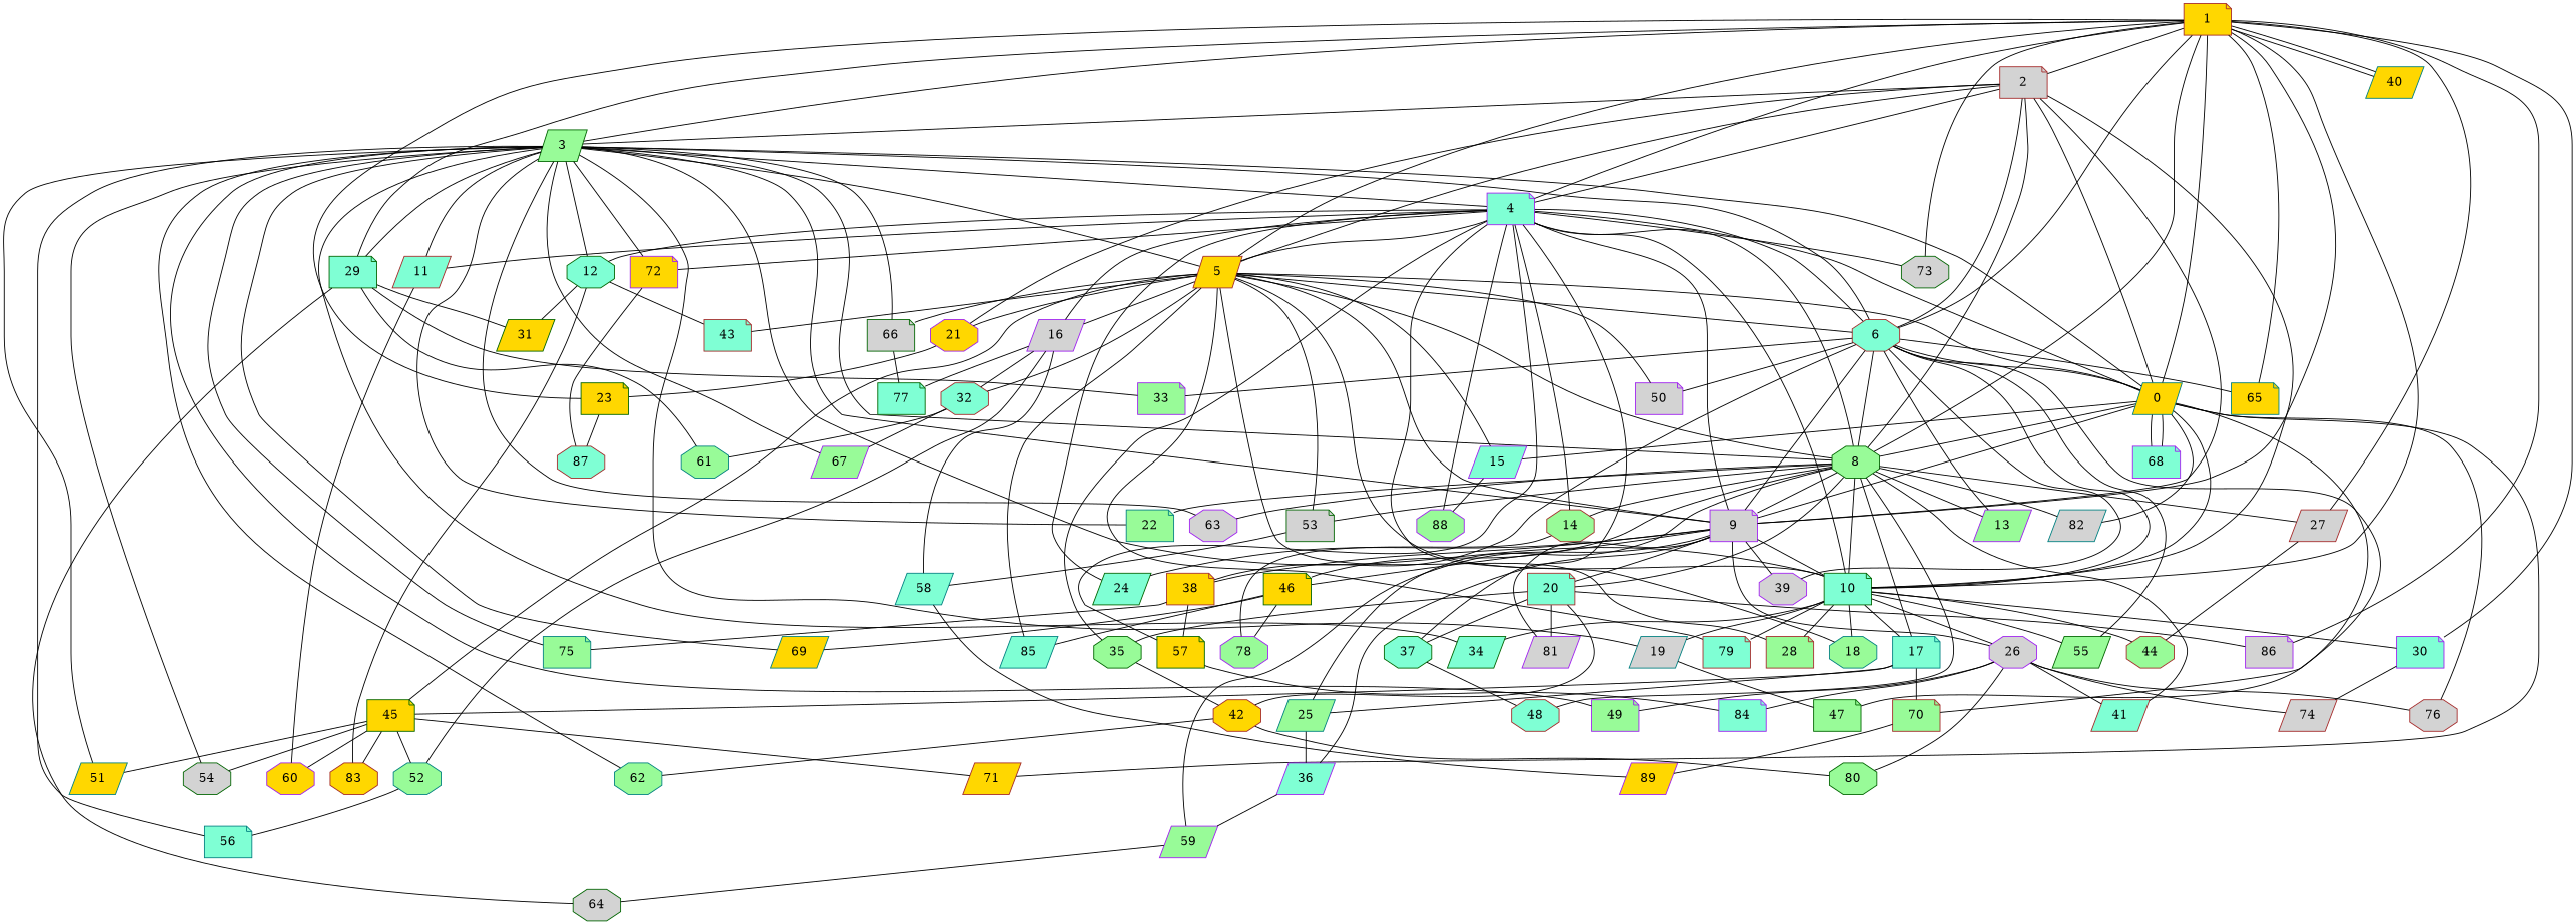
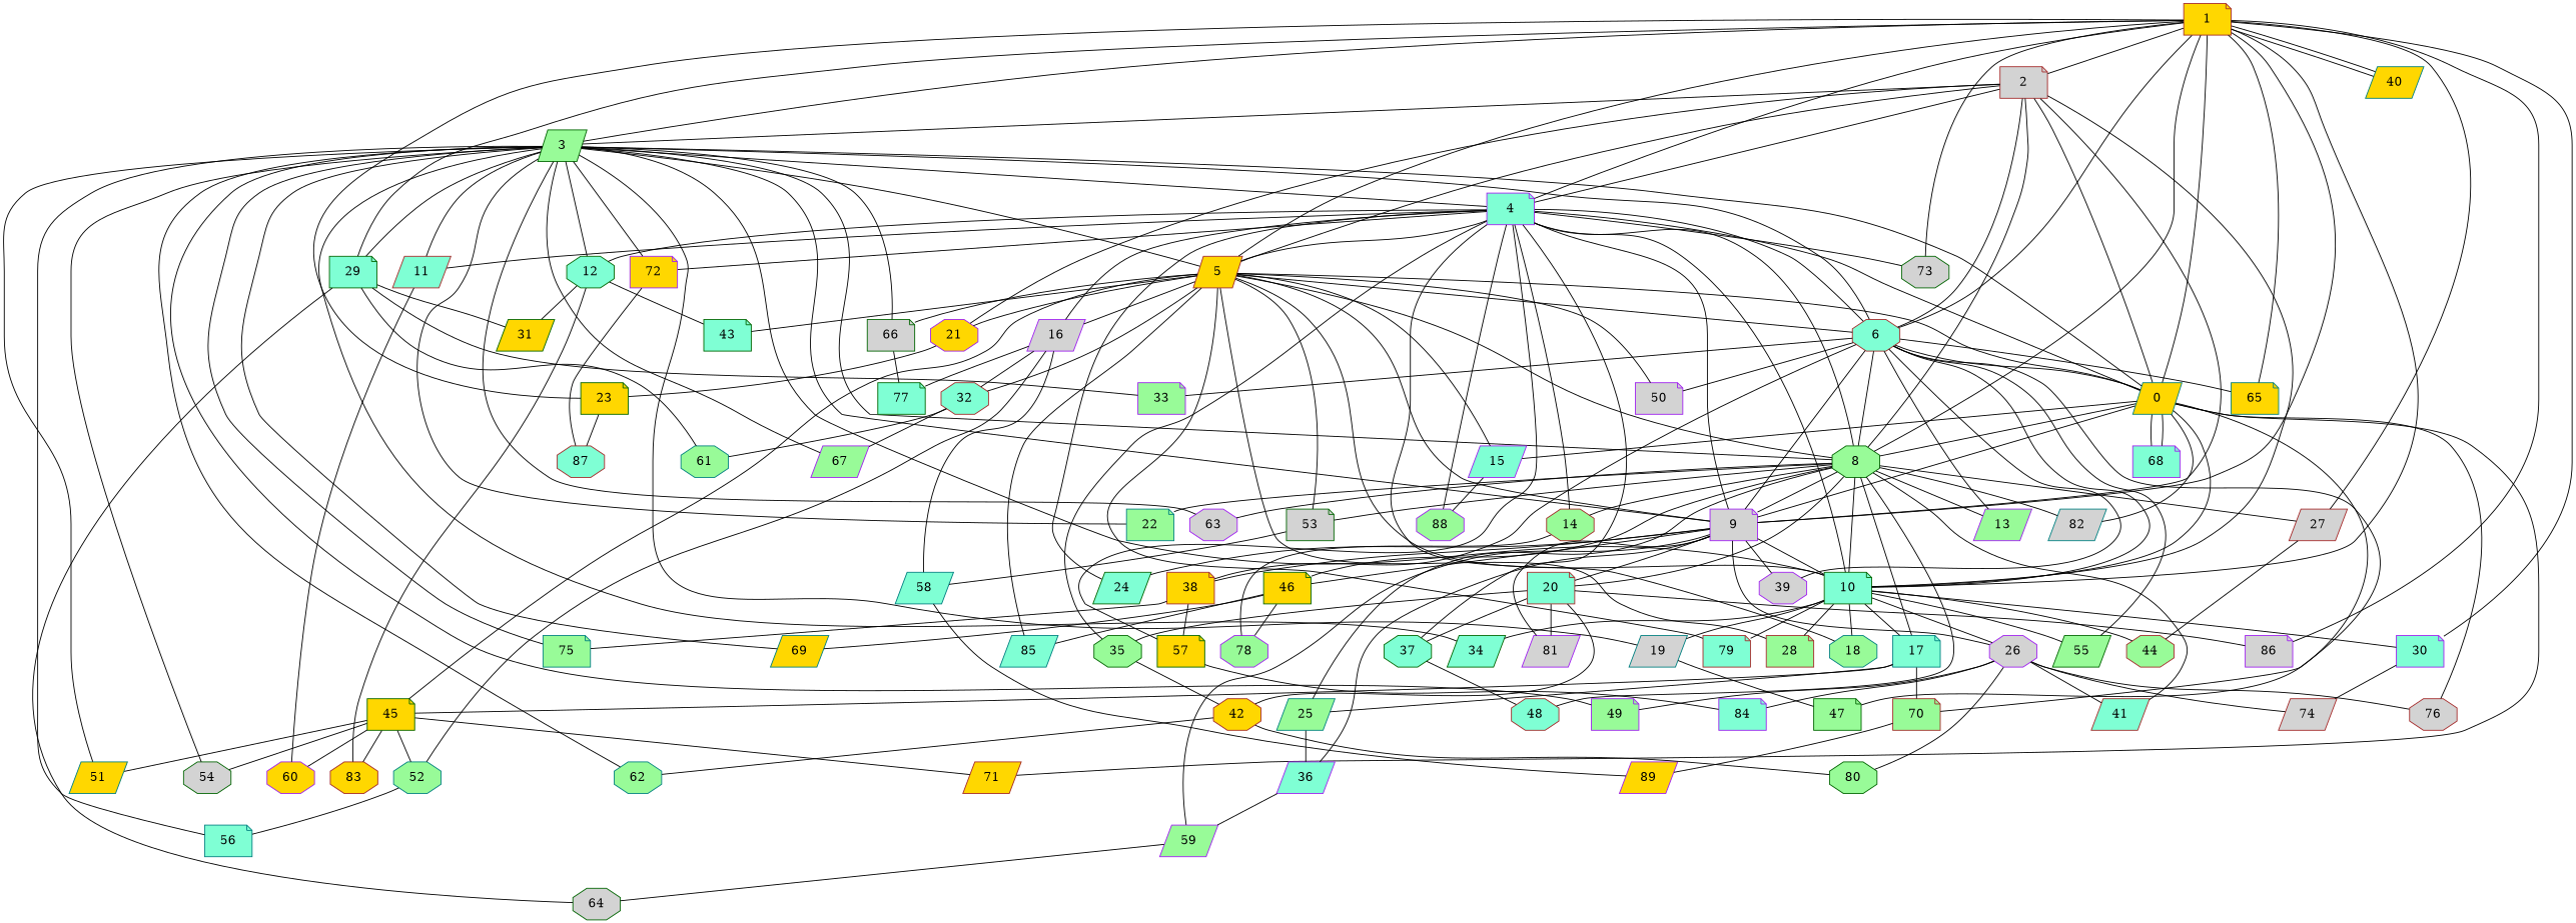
  graph {
    node [color=purple fillcolor=aquamarine shape=note style=filled]
    1 [color=brown fillcolor=gold]
    2 [color=brown fillcolor=lightgrey]
    3 [color=darkgreen fillcolor=palegreen shape=parallelogram]
    4
    5 [color=brown fillcolor=gold shape=parallelogram]
    6 [color=brown shape=octagon]
    n7 [color=teal fillcolor=gold label=0 shape=parallelogram]
    8 [color=darkgreen fillcolor=palegreen shape=octagon]
    9 [fillcolor=lightgrey]
    10 [color=darkgreen]
    23 [color=darkgreen fillcolor=gold]
    27 [color=brown fillcolor=lightgrey shape=parallelogram]
    29 [color=darkgreen]
    30
    40 [color=teal fillcolor=gold shape=parallelogram]
    65 [color=teal fillcolor=gold]
    73 [color=darkgreen fillcolor=lightgrey shape=octagon]
    86 [fillcolor=lightgrey]
    21 [fillcolor=gold shape=octagon]
    11 [color=brown shape=parallelogram]
    12 [color=darkgreen shape=octagon]
    19 [color=teal fillcolor=lightgrey shape=parallelogram]
    22 [color=teal fillcolor=palegreen]
    34 [color=darkgreen shape=parallelogram]
    49 [fillcolor=palegreen]
    51 [color=teal fillcolor=gold shape=parallelogram]
    54 [color=darkgreen fillcolor=lightgrey shape=octagon]
    56 [color=teal]
    62 [color=teal fillcolor=palegreen shape=octagon]
    63 [fillcolor=lightgrey shape=octagon]
    66 [color=darkgreen fillcolor=lightgrey]
    67 [fillcolor=palegreen shape=parallelogram]
    69 [color=teal fillcolor=gold shape=parallelogram]
    72 [fillcolor=gold]
    75 [color=teal fillcolor=palegreen]
    14 [color=brown fillcolor=palegreen shape=octagon]
    16 [fillcolor=lightgrey shape=parallelogram]
    18 [color=teal fillcolor=palegreen shape=octagon]
    24 [color=darkgreen shape=parallelogram]
    35 [color=darkgreen fillcolor=palegreen shape=octagon]
    37 [color=darkgreen shape=octagon]
    57 [color=darkgreen fillcolor=gold]
    88 [fillcolor=palegreen shape=octagon]
    15 [shape=parallelogram]
    28 [color=brown fillcolor=palegreen]
    32 [color=brown shape=octagon]
-   43 [color=brown]
+   43 [color=darkgreen]
    45 [color=darkgreen fillcolor=gold]
    50 [fillcolor=lightgrey]
    53 [color=darkgreen fillcolor=lightgrey]
    79 [color=brown]
    85 [color=teal shape=parallelogram]
    13 [fillcolor=palegreen shape=parallelogram]
    33 [fillcolor=palegreen]
    38 [color=brown fillcolor=gold]
    39 [fillcolor=lightgrey shape=octagon]
    55 [color=darkgreen fillcolor=palegreen shape=parallelogram]
    70 [color=brown fillcolor=palegreen]
    47 [color=darkgreen fillcolor=palegreen]
    68
    71 [color=brown fillcolor=gold shape=parallelogram]
    76 [color=brown fillcolor=lightgrey shape=octagon]
    82 [color=teal fillcolor=lightgrey shape=parallelogram]
    17 [color=teal]
    20 [color=brown]
    25 [color=teal fillcolor=palegreen shape=parallelogram]
    41 [color=brown shape=parallelogram]
    46 [color=darkgreen fillcolor=gold]
    48 [color=brown shape=octagon]
    26 [fillcolor=lightgrey shape=octagon]
    36 [shape=parallelogram]
    59 [fillcolor=palegreen shape=parallelogram]
    81 [fillcolor=lightgrey shape=parallelogram]
    44 [color=brown fillcolor=palegreen shape=octagon]
    87 [color=brown shape=octagon]
    31 [color=darkgreen fillcolor=gold shape=parallelogram]
    61 [color=teal fillcolor=palegreen shape=octagon]
    64 [color=darkgreen fillcolor=lightgrey shape=octagon]
    74 [color=brown fillcolor=lightgrey shape=parallelogram]
    60 [fillcolor=gold shape=octagon]
    83 [color=brown fillcolor=gold shape=octagon]
    77 [color=darkgreen]
    78 [fillcolor=palegreen shape=octagon]
    52 [color=teal fillcolor=palegreen shape=octagon]
    58 [color=teal shape=parallelogram]
    42 [color=brown fillcolor=gold shape=octagon]
    84
    89 [fillcolor=gold shape=parallelogram]
    80 [color=darkgreen fillcolor=palegreen shape=octagon]
    1 -- 2
    1 -- 3
    1 -- 4
    1 -- 5
    1 -- 6
    1 -- n7
    1 -- 8
    1 -- 9
    1 -- 10
    1 -- 23
    1 -- 27
    1 -- 29
    1 -- 30
    1 -- 40
    1 -- 40
    1 -- 65
    1 -- 73
    1 -- 86
    2 -- 3
    2 -- 4
    2 -- 5
    2 -- 6
    2 -- n7
    2 -- 8
    2 -- 9
    2 -- 10
    2 -- 21
    3 -- 4
    3 -- 5
    3 -- 6
    3 -- n7
    3 -- 8
    3 -- 9
    3 -- 10
    3 -- 29
    3 -- 11
    3 -- 12
    3 -- 19
    3 -- 22
    3 -- 34
    3 -- 49
    3 -- 51
    3 -- 54
    3 -- 56
    3 -- 62
    3 -- 63
    3 -- 66
    3 -- 67
    3 -- 69
    3 -- 72
    3 -- 75
    4 -- 5
    4 -- 6
    4 -- n7
    4 -- 8
    4 -- 9
    4 -- 10
    4 -- 73
    4 -- 11
    4 -- 12
    4 -- 72
    4 -- 14
    4 -- 16
    4 -- 18
    4 -- 24
    4 -- 35
    4 -- 37
    4 -- 57
    4 -- 88
    5 -- 6
    5 -- n7
    5 -- 8
    5 -- 9
    5 -- 10
    5 -- 21
    5 -- 66
    5 -- 16
    5 -- 15
    5 -- 28
    5 -- 32
    5 -- 43
    5 -- 45
    5 -- 50
    5 -- 53
    5 -- 79
    5 -- 85
    6 -- n7
    6 -- 8
    6 -- 9
    6 -- 10
    6 -- 65
    6 -- 50
    6 -- 13
    6 -- 33
    6 -- 38
    6 -- 39
    6 -- 55
    6 -- 70
    n7 -- 8
    n7 -- 9
    n7 -- 10
    n7 -- 15
    n7 -- 47
    n7 -- 68
    n7 -- 68
    n7 -- 71
    n7 -- 76
    n7 -- 82
    8 -- 9
    8 -- 10
    8 -- 27
    8 -- 22
    8 -- 63
    8 -- 14
    8 -- 53
    8 -- 13
    8 -- 82
    8 -- 17
    8 -- 20
    8 -- 25
    8 -- 41
    8 -- 46
    8 -- 48
    9 -- 10
    9 -- 24
    9 -- 38
    9 -- 39
    9 -- 20
    9 -- 46
    9 -- 26
    9 -- 36
    9 -- 59
    9 -- 81
    10 -- 30
    10 -- 19
    10 -- 34
    10 -- 18
    10 -- 28
    10 -- 79
    10 -- 55
    10 -- 17
    10 -- 26
    10 -- 44
    23 -- 87
    27 -- 44
    29 -- 33
    29 -- 31
    29 -- 61
    29 -- 64
    30 -- 74
    21 -- 23
    11 -- 60
    12 -- 43
    12 -- 31
    12 -- 83
    19 -- 47
    66 -- 77
    72 -- 87
    14 -- 78
    16 -- 32
    16 -- 77
    16 -- 52
    16 -- 58
    35 -- 42
    37 -- 48
    57 -- 84
    15 -- 88
    32 -- 67
    32 -- 61
    45 -- 51
    45 -- 54
    45 -- 71
    45 -- 60
    45 -- 83
    45 -- 52
    53 -- 58
    38 -- 75
    38 -- 57
    70 -- 89
    17 -- 45
    17 -- 70
    17 -- 25
    20 -- 86
    20 -- 35
    20 -- 37
    20 -- 81
    20 -- 42
    25 -- 36
    46 -- 69
    46 -- 85
    46 -- 78
    26 -- 49
    26 -- 76
    26 -- 41
    26 -- 74
    26 -- 84
    26 -- 80
    36 -- 59
    59 -- 64
    52 -- 56
    58 -- 89
    42 -- 62
    42 -- 80
  }
